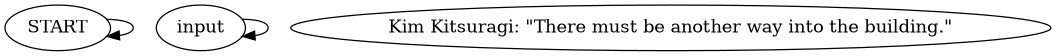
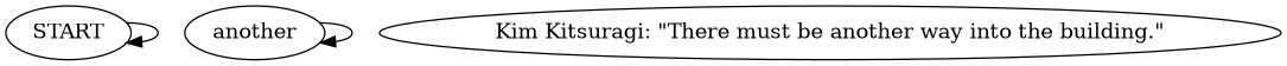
  digraph {
    n1 [label=START]
-   n2 [label=input]
+   n2 [label=another]
    n3 [label="Kim Kitsuragi: \"There must be another way into the building.\""]
    n1 -> n1
    n2 -> n2
  }
